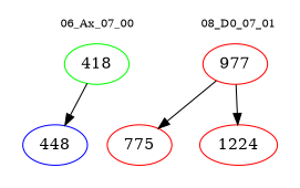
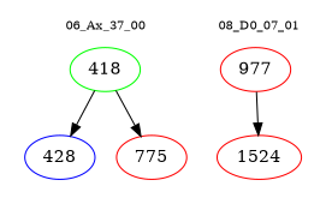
  digraph {
    node [color=red]
    edge [color=black]
    n1 [color=green label=418]
-   n2 [color=blue label=448]
+   n2 [color=blue label=428]
    n3 [label=775]
    n4 [label=977]
-   n5 [label=1224]
+   n5 [label=1524]
    subgraph cluster_1 {
      color=white
      fontsize=10
-     label="06_Ax_07_00"
+     label="06_Ax_37_00"
      n1
      n2
      n3
    }
    subgraph cluster_2 {
      color=white
      fontsize=10
      label="08_D0_07_01"
      n4
      n5
    }
    n1 -> n2
-   n4 -> n3
+   n1 -> n3
    n4 -> n5
  }
